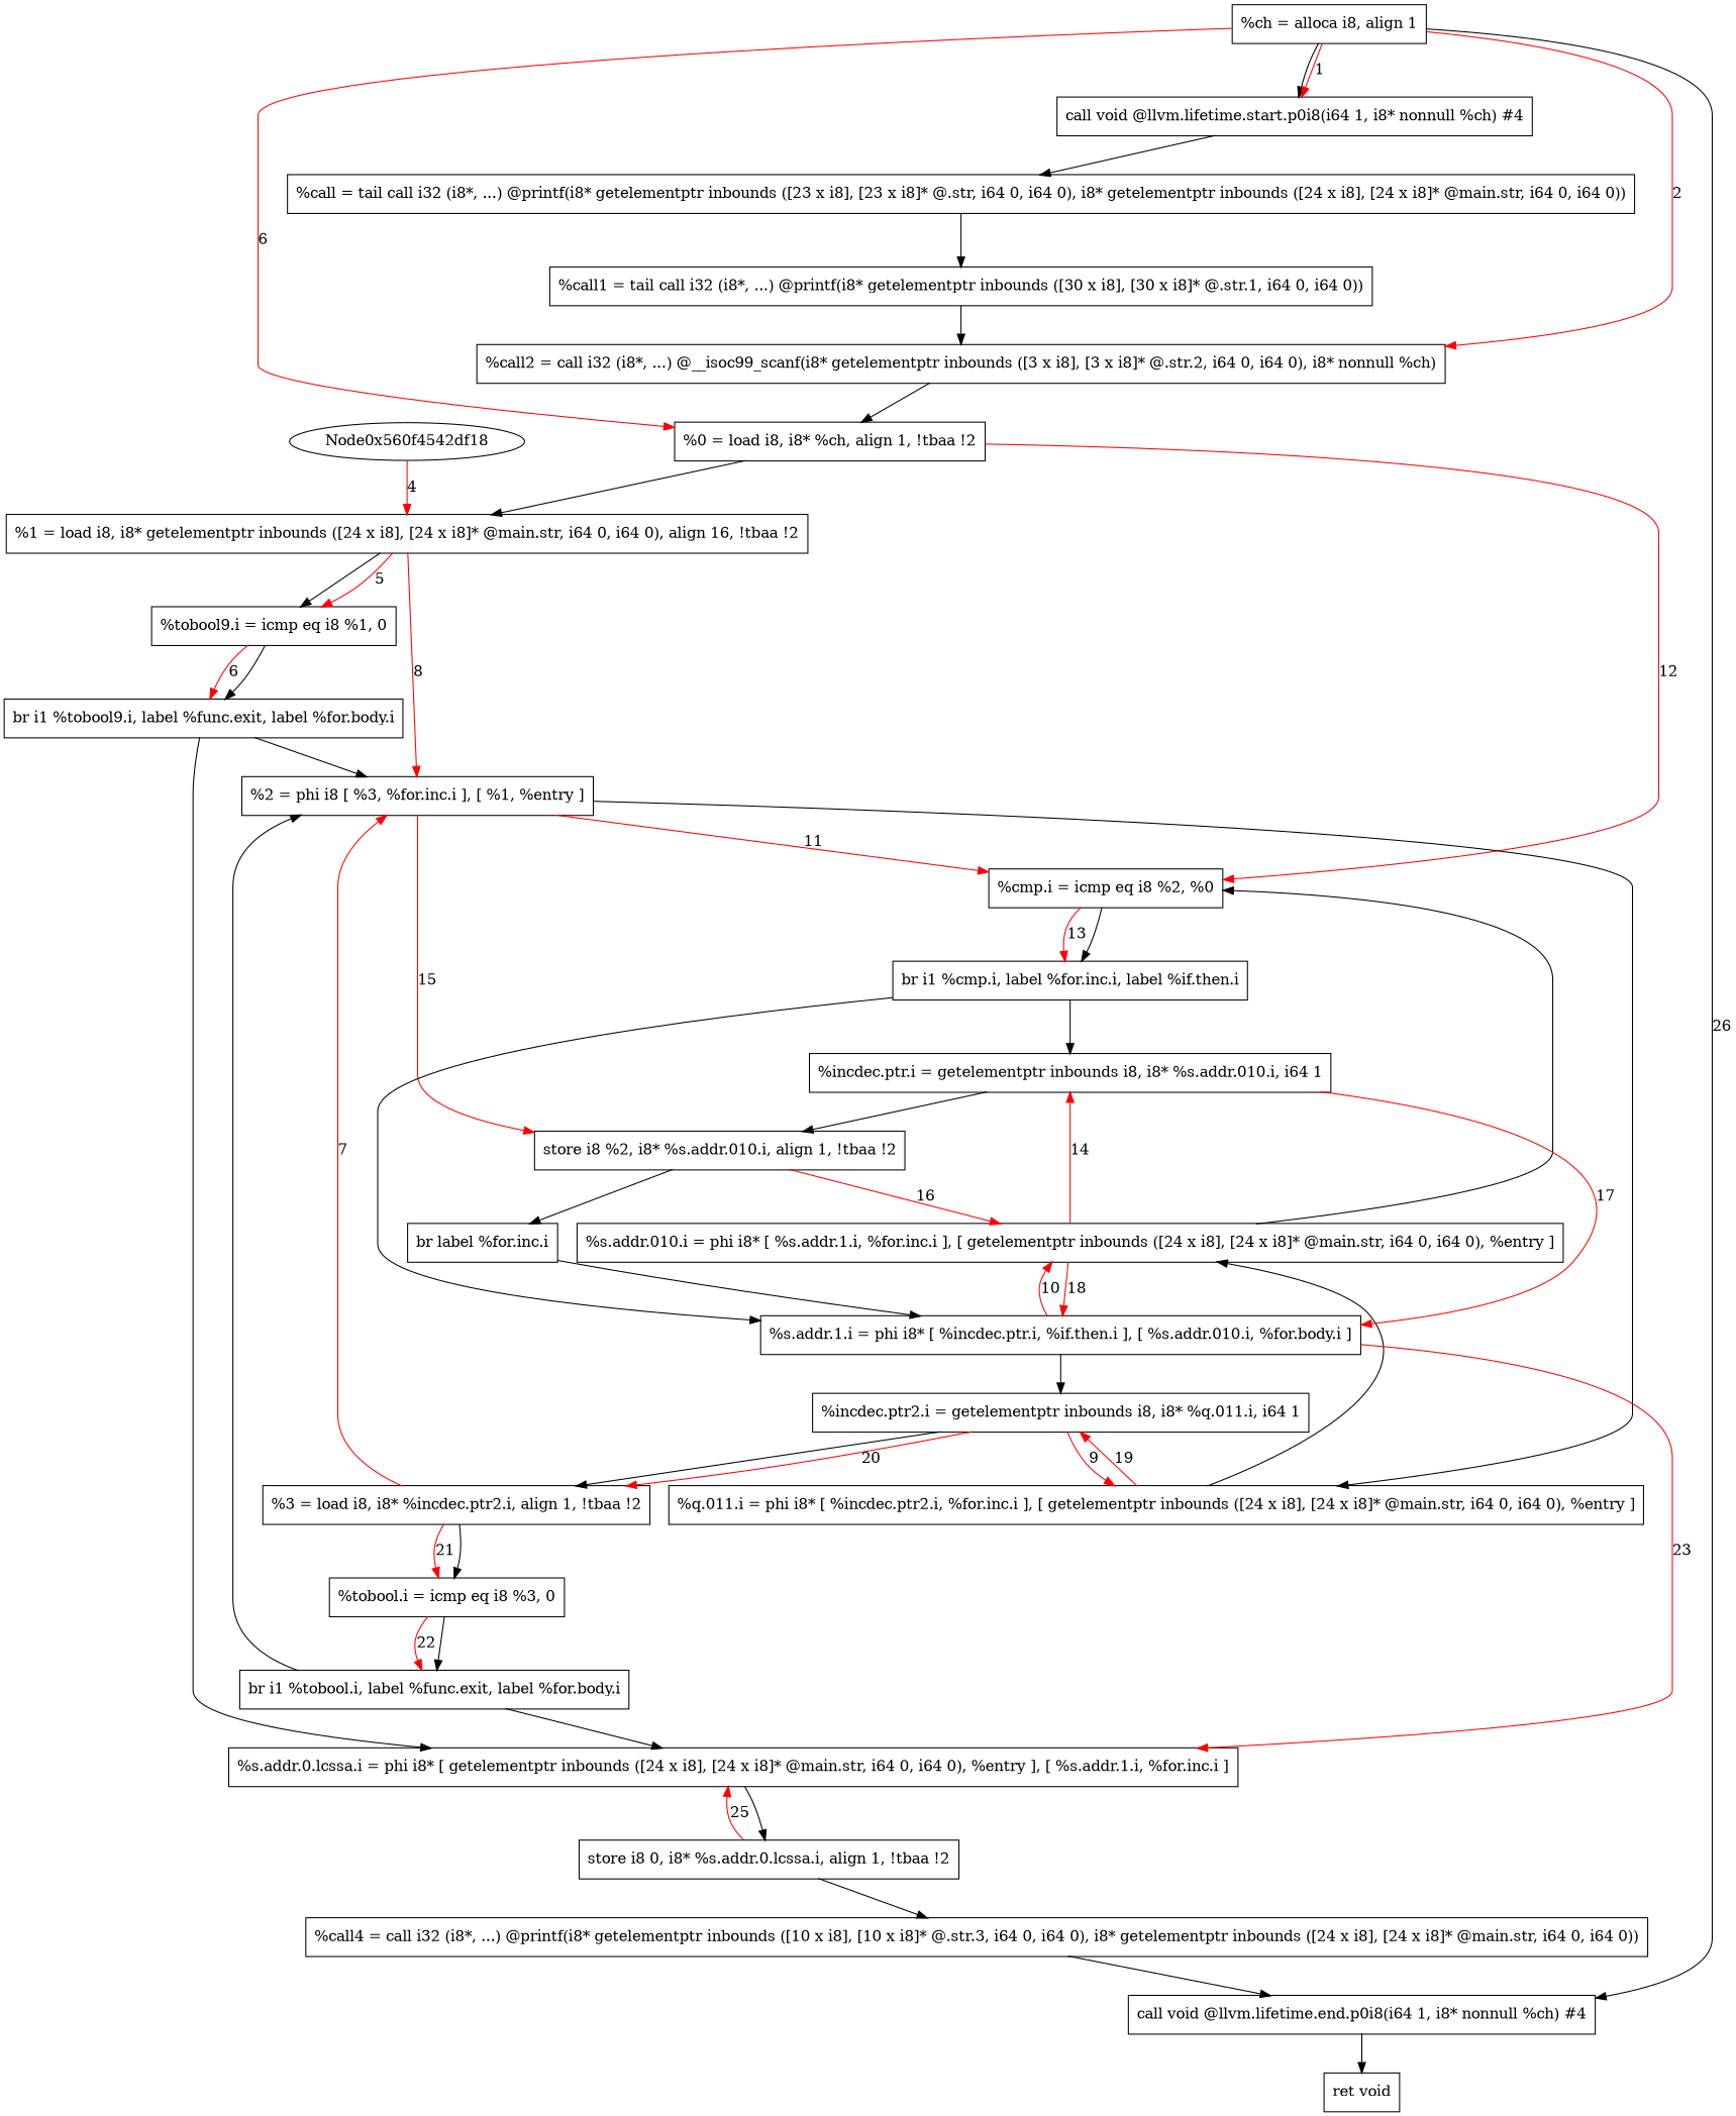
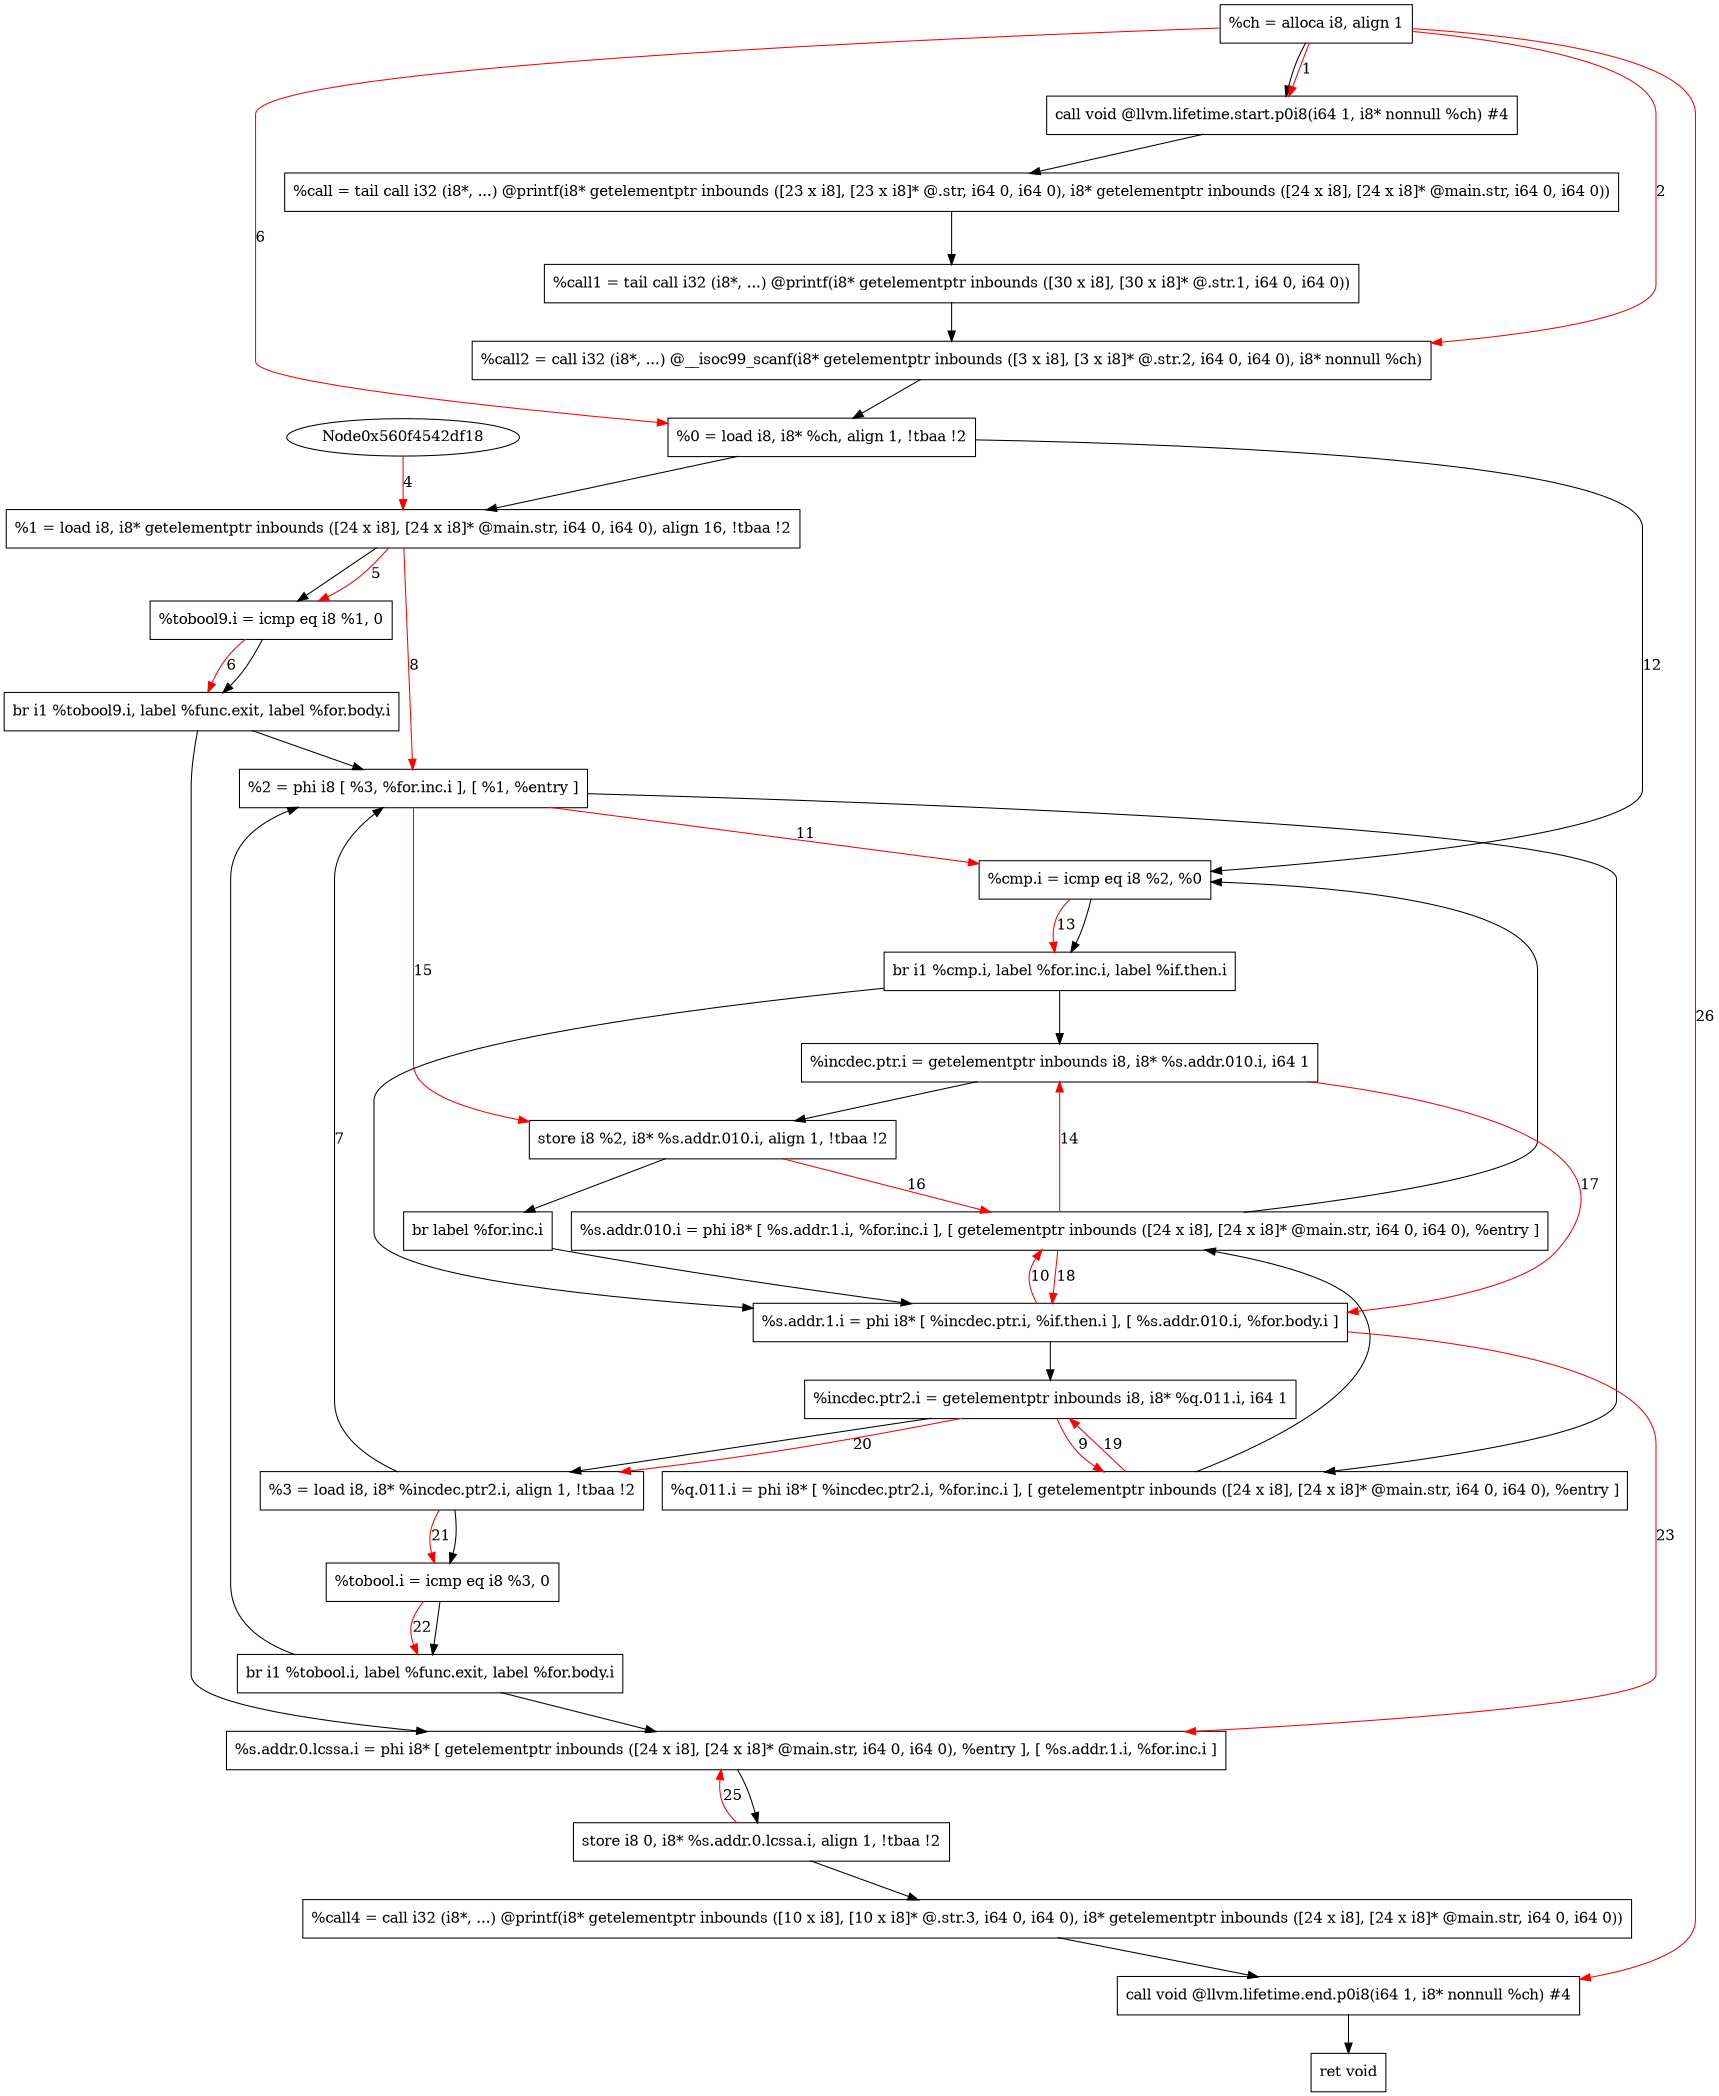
  digraph {
    node [shape=record]
    n1 [label="  %ch = alloca i8, align 1"]
    n2 [label="  call void @llvm.lifetime.start.p0i8(i64 1, i8* nonnull %ch) #4"]
    n3 [label="  %call2 = call i32 (i8*, ...) @__isoc99_scanf(i8* getelementptr inbounds ([3 x i8], [3 x i8]* @.str.2, i64 0, i64 0), i8* nonnull %ch)"]
    n4 [label="  %0 = load i8, i8* %ch, align 1, !tbaa !2"]
    n5 [label="  call void @llvm.lifetime.end.p0i8(i64 1, i8* nonnull %ch) #4"]
    n6 [label="  %call = tail call i32 (i8*, ...) @printf(i8* getelementptr inbounds ([23 x i8], [23 x i8]* @.str, i64 0, i64 0), i8* getelementptr inbounds ([24 x i8], [24 x i8]* @main.str, i64 0, i64 0))"]
    n7 [label="  %1 = load i8, i8* getelementptr inbounds ([24 x i8], [24 x i8]* @main.str, i64 0, i64 0), align 16, !tbaa !2"]
    n8 [label="  %cmp.i = icmp eq i8 %2, %0"]
    n9 [label="  ret void"]
    n10 [label="  %call1 = tail call i32 (i8*, ...) @printf(i8* getelementptr inbounds ([30 x i8], [30 x i8]* @.str.1, i64 0, i64 0))"]
    n11 [label="  %tobool9.i = icmp eq i8 %1, 0"]
    n12 [label="  %2 = phi i8 [ %3, %for.inc.i ], [ %1, %entry ]"]
    n13 [label="  br i1 %cmp.i, label %for.inc.i, label %if.then.i"]
    n14 [label="  br i1 %tobool9.i, label %func.exit, label %for.body.i"]
    n15 [label="  %q.011.i = phi i8* [ %incdec.ptr2.i, %for.inc.i ], [ getelementptr inbounds ([24 x i8], [24 x i8]* @main.str, i64 0, i64 0), %entry ]"]
    n16 [label="  store i8 %2, i8* %s.addr.010.i, align 1, !tbaa !2"]
    n17 [label="  %s.addr.0.lcssa.i = phi i8* [ getelementptr inbounds ([24 x i8], [24 x i8]* @main.str, i64 0, i64 0), %entry ], [ %s.addr.1.i, %for.inc.i ]"]
    n18 [label="  store i8 0, i8* %s.addr.0.lcssa.i, align 1, !tbaa !2"]
    n19 [label="  %s.addr.010.i = phi i8* [ %s.addr.1.i, %for.inc.i ], [ getelementptr inbounds ([24 x i8], [24 x i8]* @main.str, i64 0, i64 0), %entry ]"]
    n20 [label="  %incdec.ptr2.i = getelementptr inbounds i8, i8* %q.011.i, i64 1"]
    n21 [label="  br label %for.inc.i"]
    n22 [label="  %incdec.ptr.i = getelementptr inbounds i8, i8* %s.addr.010.i, i64 1"]
    n23 [label="  %s.addr.1.i = phi i8* [ %incdec.ptr.i, %if.then.i ], [ %s.addr.010.i, %for.body.i ]"]
    n24 [label="  %3 = load i8, i8* %incdec.ptr2.i, align 1, !tbaa !2"]
    n25 [label="  %tobool.i = icmp eq i8 %3, 0"]
    n26 [label="  br i1 %tobool.i, label %func.exit, label %for.body.i"]
    n27 [label="  %call4 = call i32 (i8*, ...) @printf(i8* getelementptr inbounds ([10 x i8], [10 x i8]* @.str.3, i64 0, i64 0), i8* getelementptr inbounds ([24 x i8], [24 x i8]* @main.str, i64 0, i64 0))"]
    n28 [label=Node0x560f4542df18 shape=""]
    n1 -> n2
    n1 -> n2 [color=red label=1]
    n1 -> n3 [color=red label=2]
    n1 -> n4 [color=red label=6]
-   n1 -> n5 [color=black label=26]
+   n1 -> n5 [color=red label=26]
    n2 -> n6
    n3 -> n4
    n4 -> n7
-   n4 -> n8 [color=red label=12]
+   n4 -> n8 [color=black label=12]
    n5 -> n9
    n6 -> n10
    n7 -> n11
    n7 -> n11 [color=red label=5]
    n7 -> n12 [color=red label=8]
    n8 -> n13
    n8 -> n13 [color=red label=13]
    n10 -> n3
    n11 -> n14
    n11 -> n14 [color=red label=6]
    n12 -> n8 [color=red label=11]
    n12 -> n15
    n12 -> n16 [color=red label=15]
    n13 -> n22
    n13 -> n23
    n14 -> n12
    n14 -> n17
    n15 -> n19
    n15 -> n20 [color=red label=19]
    n16 -> n19 [color=red label=16]
    n16 -> n21
    n17 -> n18
    n18 -> n17 [color=red label=25]
    n18 -> n27
    n19 -> n8
    n19 -> n22 [color=red label=14]
    n19 -> n23 [color=red label=18]
    n20 -> n15 [color=red label=9]
    n20 -> n24
    n20 -> n24 [color=red label=20]
    n21 -> n23
    n22 -> n16
    n22 -> n23 [color=red label=17]
    n23 -> n17 [color=red label=23]
    n23 -> n19 [color=red label=10]
    n23 -> n20
-   n24 -> n12 [color=red label=7]
+   n24 -> n12 [color=black label=7]
    n24 -> n25
    n24 -> n25 [color=red label=21]
    n25 -> n26
    n25 -> n26 [color=red label=22]
    n26 -> n12
    n26 -> n17
    n27 -> n5
    n28 -> n7 [color=red label=4]
  }
